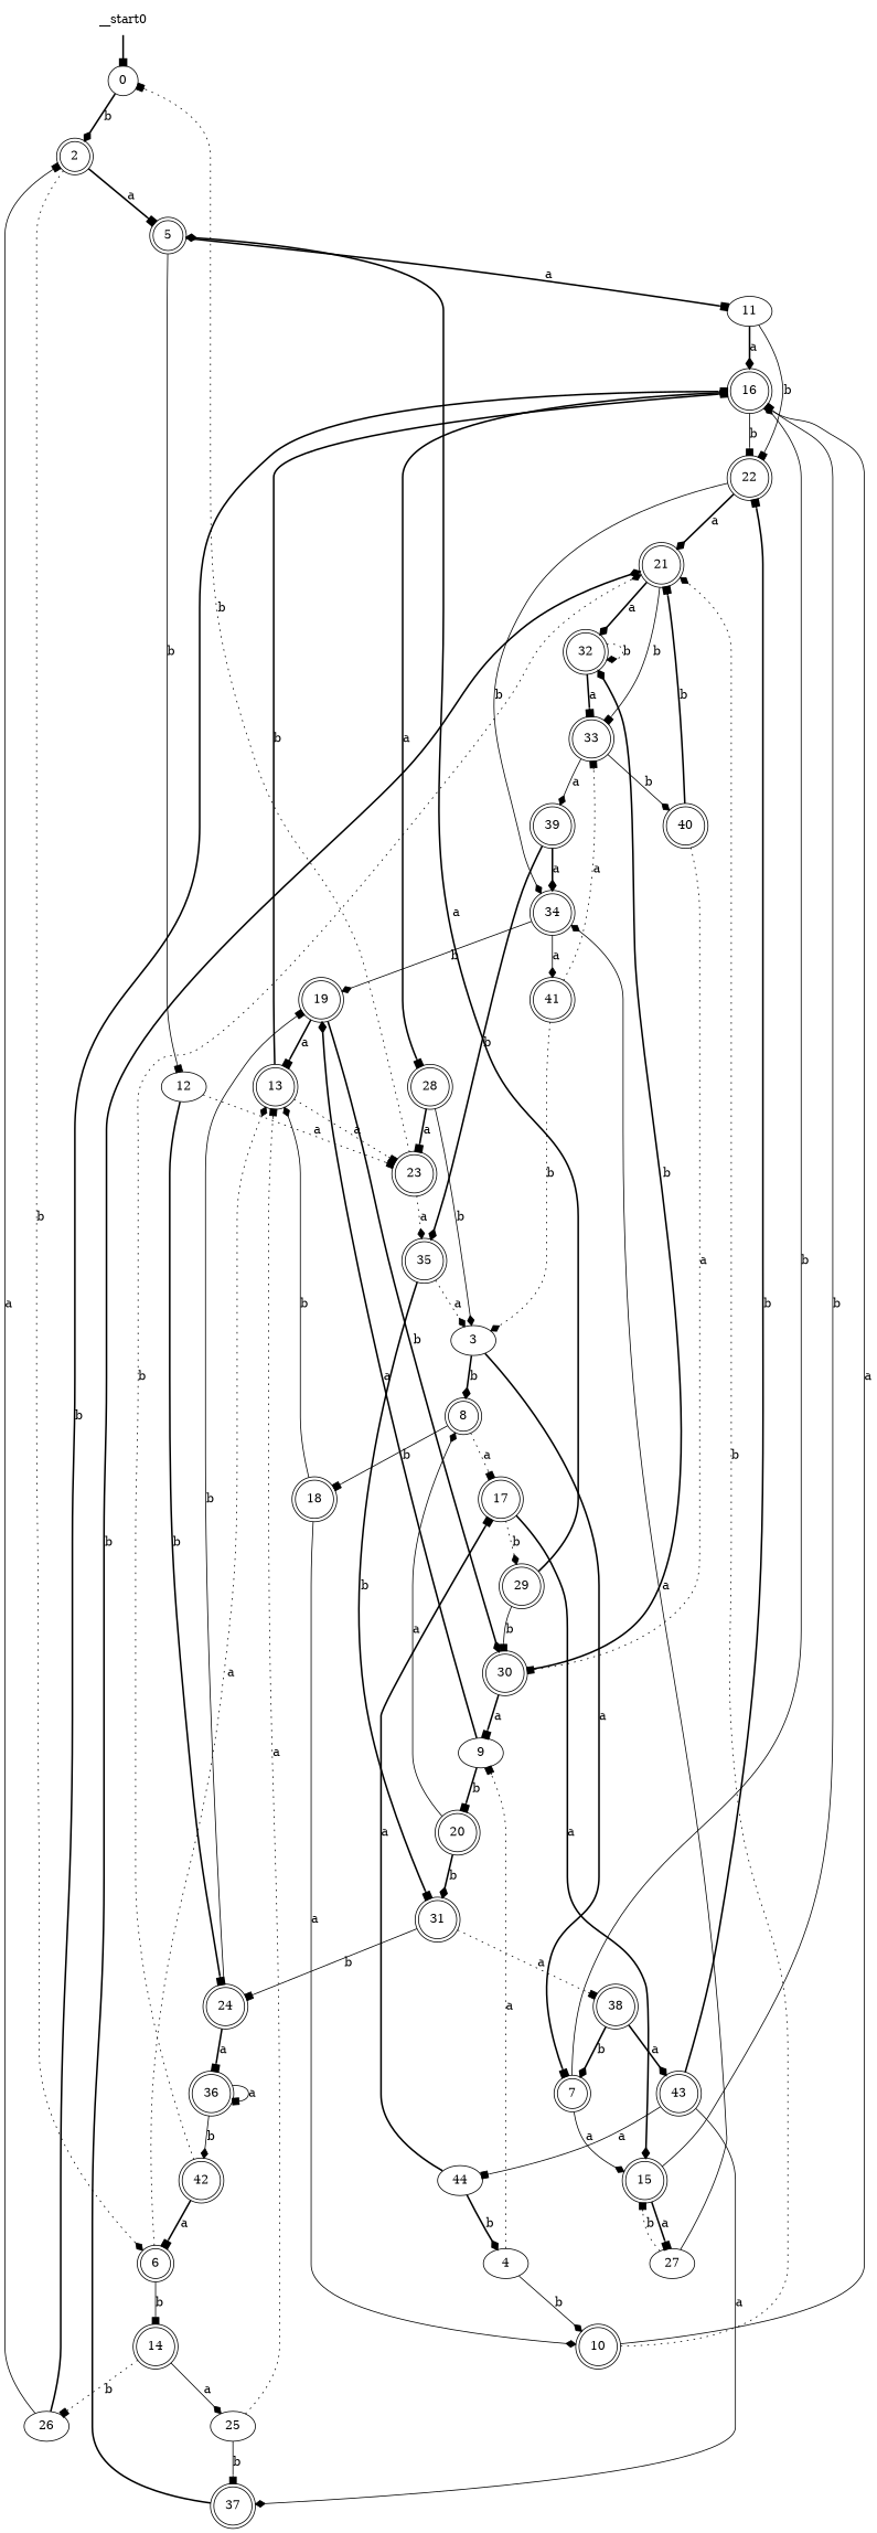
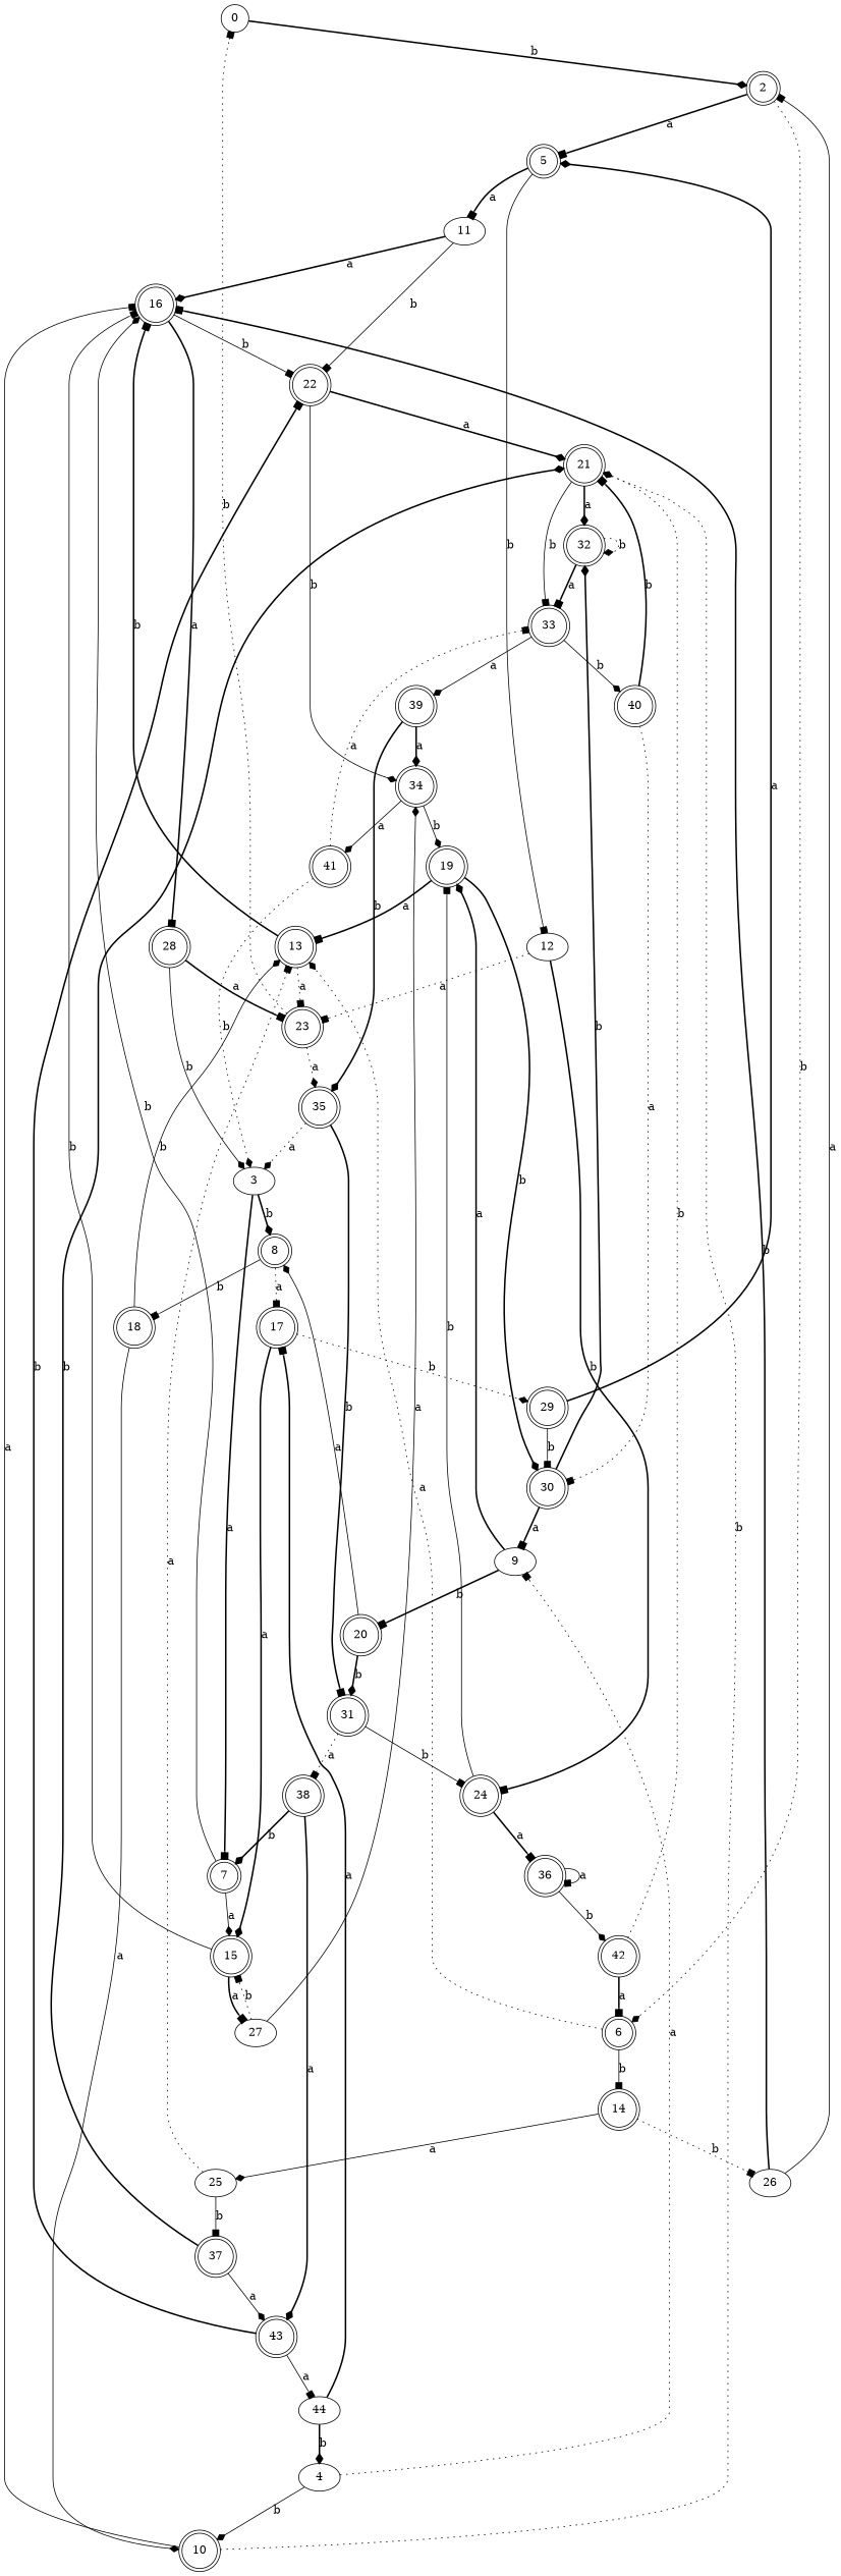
  digraph {
    node [shape=doublecircle]
    edge [arrowhead=box style=bold]
-   __start0 [shape=none]
    0 [shape=circle]
    2
    5
    6
    3 [shape=""]
    7
    8
    4 [shape=""]
    9 [shape=""]
    10
    11 [shape=""]
    12 [shape=""]
    13
    14
    15
    16
    17
    18
    19
    20
    21
    22
    23
    24
    25 [shape=""]
    26 [shape=""]
    27 [shape=""]
    28
    29
    30
    31
    32
    33
    34
    35
    36
    37
    38
    39
    40
    41
    42
    43
    44 [shape=""]
-   __start0 -> 0
    0 -> 2 [arrowhead=diamond label=b]
    2 -> 5 [label=a]
    2 -> 6 [arrowhead=diamond label=b style=dotted]
    5 -> 11 [label=a]
    5 -> 12 [label=b style=solid]
    6 -> 13 [arrowhead=diamond label=a style=dotted]
    6 -> 14 [label=b style=solid]
    3 -> 7 [label=a]
    3 -> 8 [arrowhead=diamond label=b]
    7 -> 15 [arrowhead=diamond label=a style=solid]
    7 -> 16 [arrowhead=diamond label=b style=solid]
    8 -> 17 [label=a style=dotted]
    8 -> 18 [label=b style=solid]
    4 -> 9 [label=a style=dotted]
    4 -> 10 [arrowhead=diamond label=b style=solid]
    9 -> 19 [arrowhead=diamond label=a]
    9 -> 20 [label=b]
    10 -> 16 [label=a style=solid]
    10 -> 21 [arrowhead=diamond label=b style=dotted]
    11 -> 16 [arrowhead=diamond label=a]
    11 -> 22 [label=b style=solid]
    12 -> 23 [label=a style=dotted]
    12 -> 24 [label=b]
    13 -> 16 [label=b]
    13 -> 23 [label=a style=dotted]
    14 -> 25 [arrowhead=diamond label=a style=solid]
    14 -> 26 [label=b style=dotted]
    15 -> 16 [label=b style=solid]
    15 -> 27 [label=a]
    16 -> 22 [label=b style=solid]
    16 -> 28 [label=a]
    17 -> 15 [arrowhead=diamond label=a]
    17 -> 29 [arrowhead=diamond label=b style=dotted]
    18 -> 10 [arrowhead=diamond label=a style=solid]
    18 -> 13 [arrowhead=diamond label=b style=solid]
    19 -> 13 [label=a]
    19 -> 30 [arrowhead=diamond label=b]
    20 -> 8 [arrowhead=diamond label=a style=solid]
    20 -> 31 [arrowhead=diamond label=b]
    21 -> 32 [arrowhead=diamond label=a]
    21 -> 33 [label=b style=solid]
    22 -> 21 [arrowhead=diamond label=a]
    22 -> 34 [arrowhead=diamond label=b style=solid]
    23 -> 0 [label=b style=dotted]
    23 -> 35 [arrowhead=diamond label=a style=dotted]
    24 -> 19 [label=b style=solid]
    24 -> 36 [label=a]
    25 -> 13 [label=a style=dotted]
    25 -> 37 [label=b style=solid]
    26 -> 2 [label=a style=solid]
    26 -> 16 [label=b]
    27 -> 15 [label=b style=dotted]
    27 -> 34 [arrowhead=diamond label=a style=solid]
    28 -> 3 [arrowhead=diamond label=b style=solid]
    28 -> 23 [label=a]
    29 -> 5 [arrowhead=diamond label=a]
    29 -> 30 [label=b style=solid]
    30 -> 9 [label=a]
    30 -> 32 [arrowhead=diamond label=b]
    31 -> 24 [label=b style=solid]
    31 -> 38 [label=a style=dotted]
    32 -> 32 [arrowhead=diamond label=b style=dotted]
    32 -> 33 [label=a]
    33 -> 39 [arrowhead=diamond label=a style=solid]
    33 -> 40 [arrowhead=diamond label=b style=solid]
    34 -> 19 [arrowhead=diamond label=b style=solid]
    34 -> 41 [arrowhead=diamond label=a style=solid]
    35 -> 3 [arrowhead=diamond label=a style=dotted]
    35 -> 31 [label=b]
    36 -> 36 [label=a style=solid]
    36 -> 42 [arrowhead=diamond label=b style=solid]
    37 -> 21 [arrowhead=diamond label=b]
-   43 -> 37 [arrowhead=diamond label=a style=solid]
+   37 -> 43 [arrowhead=diamond label=a style=solid]
    38 -> 7 [arrowhead=diamond label=b]
    38 -> 43 [arrowhead=diamond label=a]
    39 -> 34 [arrowhead=diamond label=a]
    39 -> 35 [arrowhead=diamond label=b]
    40 -> 21 [label=b]
    40 -> 30 [label=a style=dotted]
    41 -> 3 [arrowhead=diamond label=b style=dotted]
    41 -> 33 [label=a style=dotted]
    42 -> 6 [label=a]
    42 -> 21 [arrowhead=diamond label=b style=dotted]
    43 -> 22 [label=b]
    43 -> 44 [label=a style=solid]
    44 -> 4 [arrowhead=diamond label=b]
    44 -> 17 [label=a]
  }
